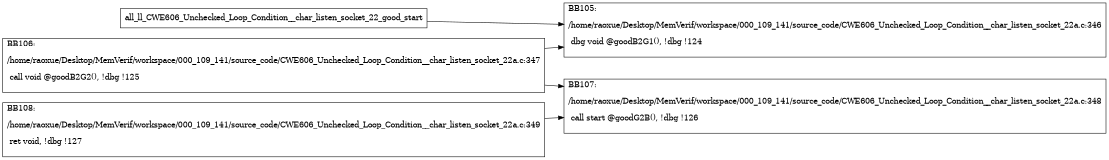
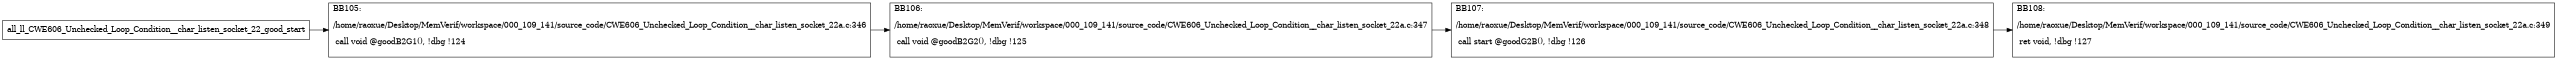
  digraph {
    rankdir=LR
    node [shape=record]
    n1 [label="{all_ll_CWE606_Unchecked_Loop_Condition__char_listen_socket_22_good_start}"]
-   n2 [label="{BB105:\l\l/home/raoxue/Desktop/MemVerif/workspace/000_109_141/source_code/CWE606_Unchecked_Loop_Condition__char_listen_socket_22a.c:346\l\n  dbg void @goodB2G1(), !dbg !124\l\n}"]
+   n2 [label="{BB105:\l\l/home/raoxue/Desktop/MemVerif/workspace/000_109_141/source_code/CWE606_Unchecked_Loop_Condition__char_listen_socket_22a.c:346\l\n  call void @goodB2G1(), !dbg !124\l\n}"]
    n3 [label="{BB106:\l\l/home/raoxue/Desktop/MemVerif/workspace/000_109_141/source_code/CWE606_Unchecked_Loop_Condition__char_listen_socket_22a.c:347\l\n  call void @goodB2G2(), !dbg !125\l\n}"]
    n4 [label="{BB107:\l\l/home/raoxue/Desktop/MemVerif/workspace/000_109_141/source_code/CWE606_Unchecked_Loop_Condition__char_listen_socket_22a.c:348\l\n  call start @goodG2B(), !dbg !126\l\n}"]
    n5 [label="{BB108:\l\l/home/raoxue/Desktop/MemVerif/workspace/000_109_141/source_code/CWE606_Unchecked_Loop_Condition__char_listen_socket_22a.c:349\l\n  ret void, !dbg !127\l\n}"]
    n1 -> n2
-   n3 -> n2
+   n2 -> n3
    n3 -> n4
-   n5 -> n4
+   n4 -> n5
  }
